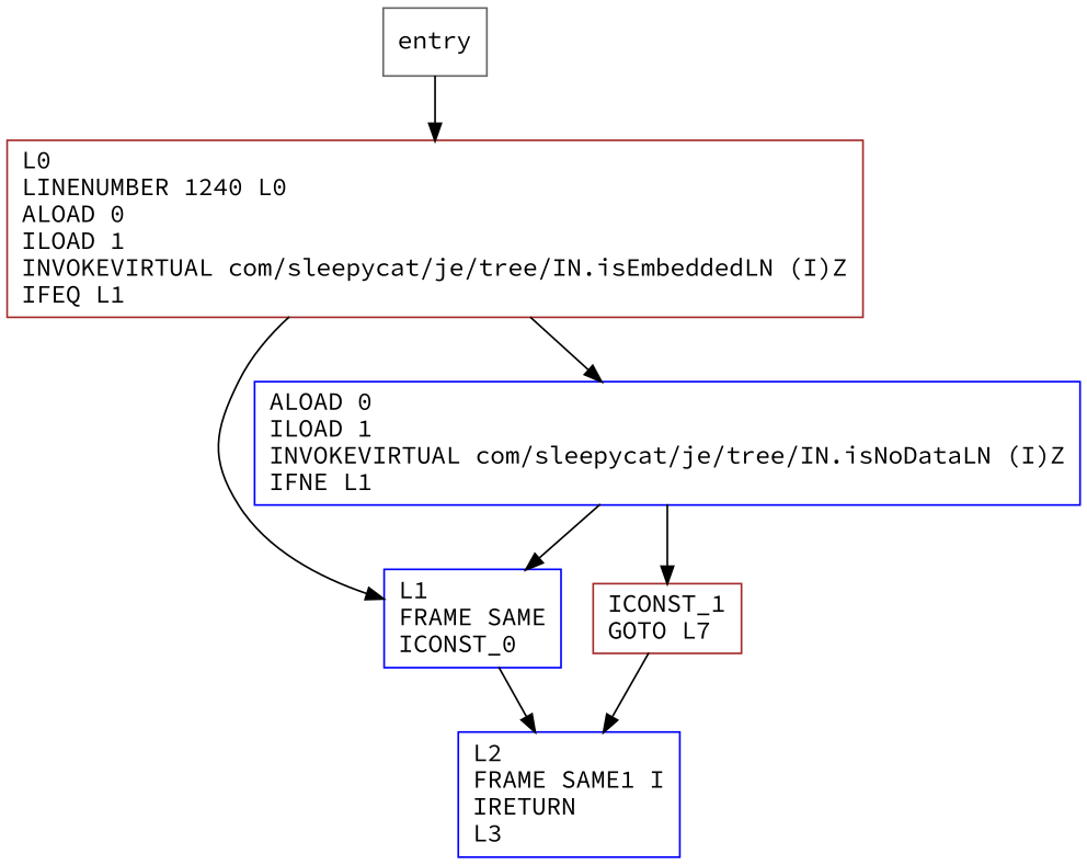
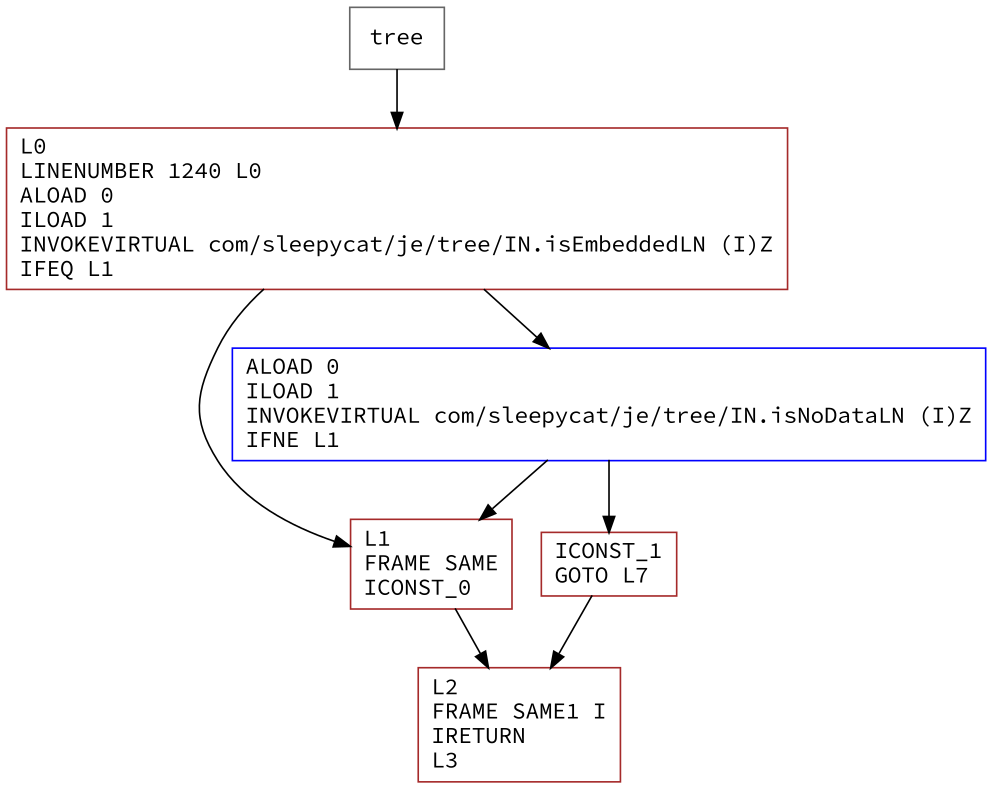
  digraph {
    fontname="Source Code Pro"
    node [color=blue fontname="Source Code Pro" shape=record]
    edge [fontname="Source Code Pro"]
    n1 [color=brown label="L0\lLINENUMBER 1240 L0\lALOAD 0\lILOAD 1\lINVOKEVIRTUAL com/sleepycat/je/tree/IN.isEmbeddedLN (I)Z\lIFEQ L1\l"]
-   n2 [label="L1\lFRAME SAME\lICONST_0\l"]
+   n2 [color=brown label="L1\lFRAME SAME\lICONST_0\l"]
    n3 [label="ALOAD 0\lILOAD 1\lINVOKEVIRTUAL com/sleepycat/je/tree/IN.isNoDataLN (I)Z\lIFNE L1\l"]
-   n4 [label="L2\lFRAME SAME1 I\lIRETURN\lL3\l"]
+   n4 [color=brown label="L2\lFRAME SAME1 I\lIRETURN\lL3\l"]
    n5 [color=brown label="ICONST_1\lGOTO L7\l"]
-   entry [color=gray40]
+   entry [color=gray40 label=tree]
    n1 -> n2
    n1 -> n3
    n2 -> n4
    n3 -> n2
    n3 -> n5
    n5 -> n4
    entry -> n1
  }
